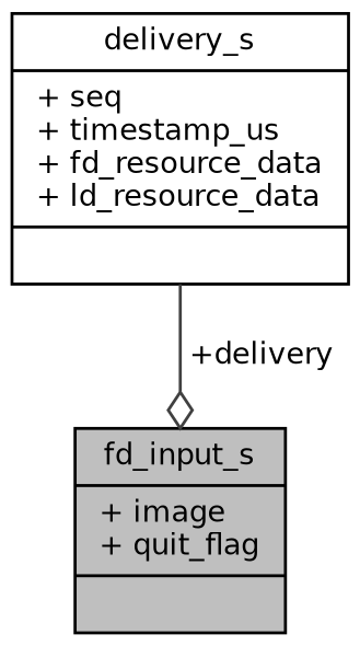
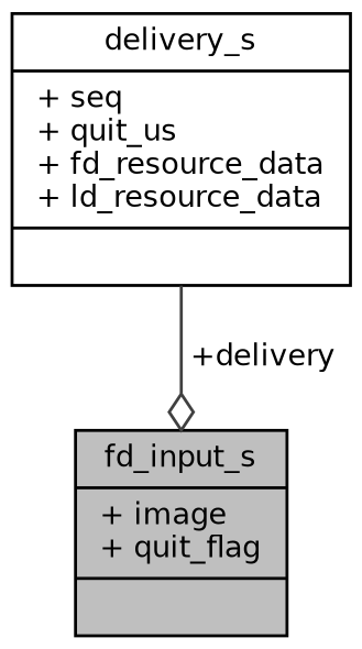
  digraph {
    node [color=black fontname=Helvetica fontsize=10 shape=record]
    n1 [fillcolor=grey75 fontcolor=black height=0.2 label="{fd_input_s\n|+ image\l+ quit_flag\l|}" style=filled width=0.4]
-   n2 [height=0.2 label="{delivery_s\n|+ seq\l+ timestamp_us\l+ fd_resource_data\l+ ld_resource_data\l|}" width=0.4]
+   n2 [height=0.2 label="{delivery_s\n|+ seq\l+ quit_us\l+ fd_resource_data\l+ ld_resource_data\l|}" width=0.4]
    n2 -> n1 [arrowhead=odiamond color=grey25 fontname=Helvetica fontsize=10 label=" +delivery" labelfontname=Helvetica labelfontsize=10 style=solid]
  }
